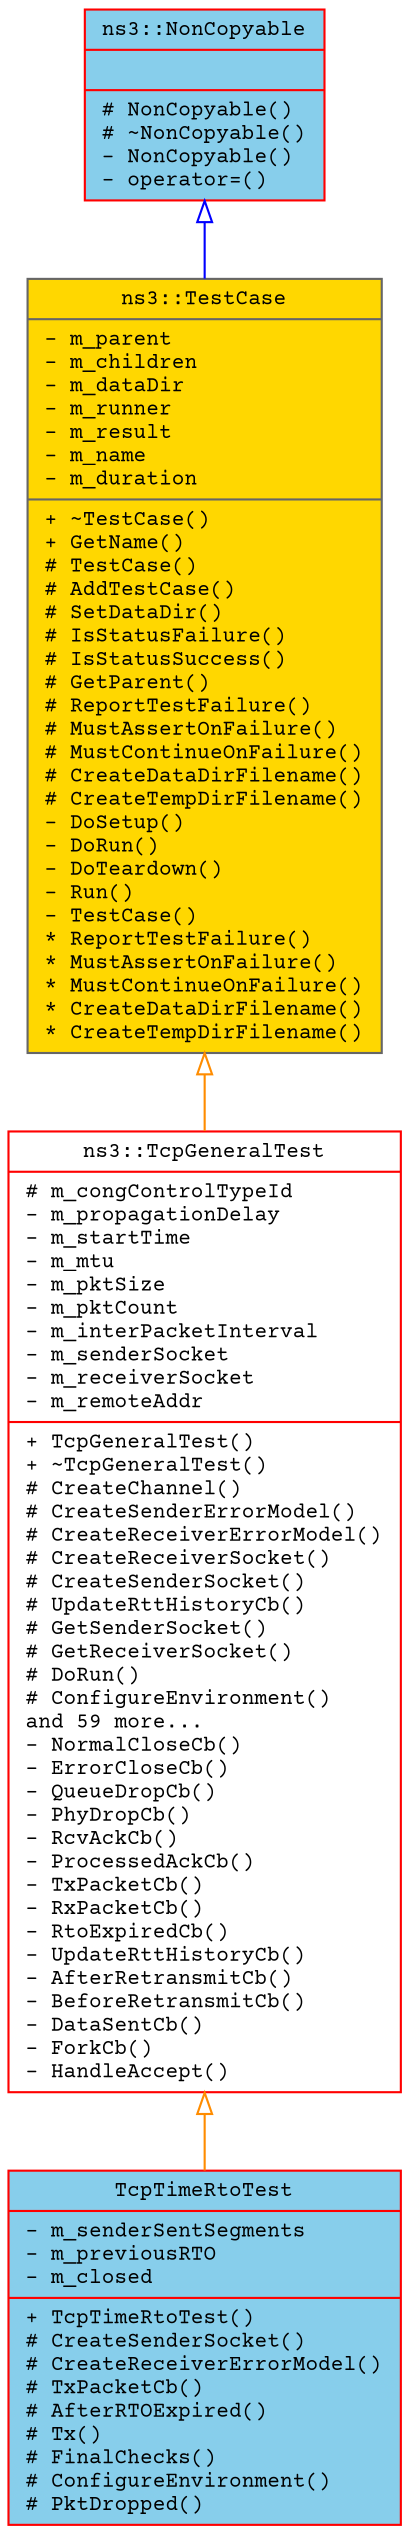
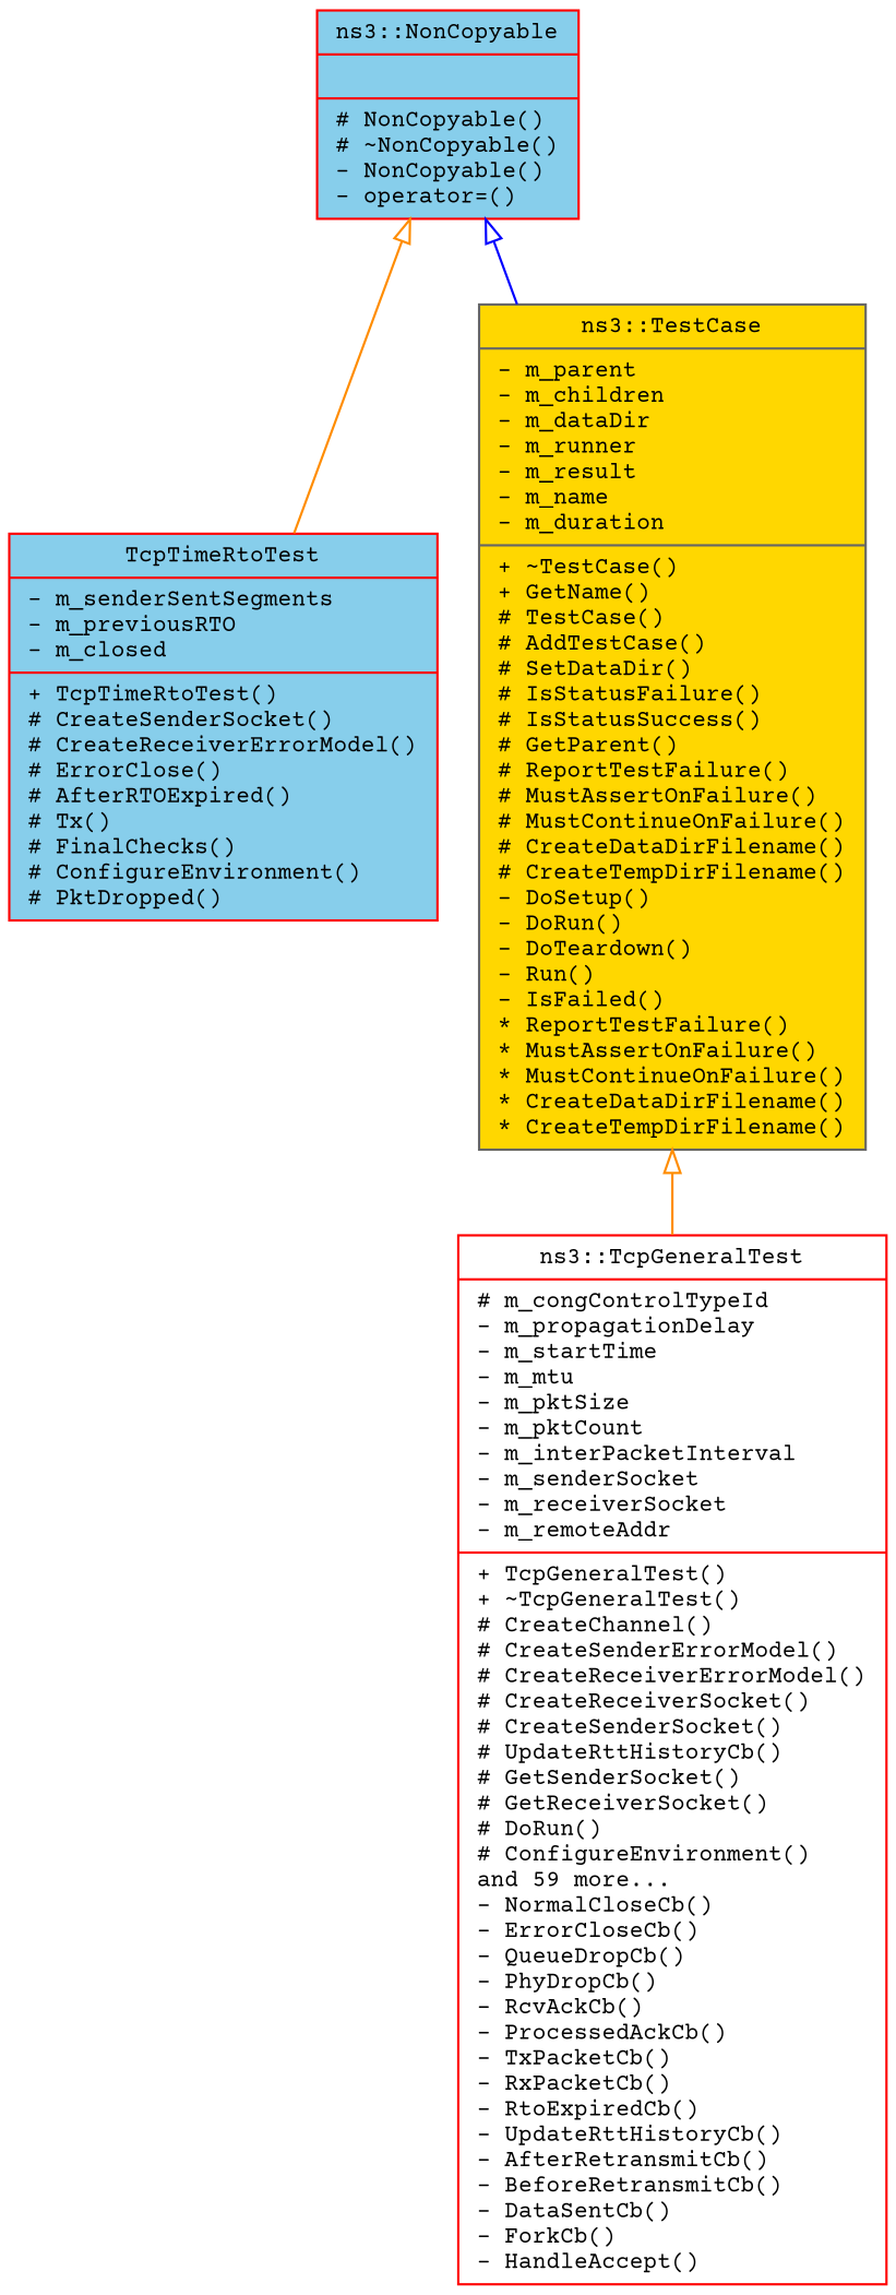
  digraph {
    fontname="Courier Prime"
    node [color=red fillcolor=skyblue fontname="Courier Prime" fontsize=10 shape=record style=filled]
    edge [arrowtail=onormal color=darkorange dir=back fontname="Courier Prime" fontsize=10 labelfontname=Helvetica labelfontsize=10 style=solid]
-   n1 [fontcolor=black height=0.2 label="{TcpTimeRtoTest\n|- m_senderSentSegments\l- m_previousRTO\l- m_closed\l|+ TcpTimeRtoTest()\l# CreateSenderSocket()\l# CreateReceiverErrorModel()\l# TxPacketCb()\l# AfterRTOExpired()\l# Tx()\l# FinalChecks()\l# ConfigureEnvironment()\l# PktDropped()\l}" width=0.4]
+   n1 [fontcolor=black height=0.2 label="{TcpTimeRtoTest\n|- m_senderSentSegments\l- m_previousRTO\l- m_closed\l|+ TcpTimeRtoTest()\l# CreateSenderSocket()\l# CreateReceiverErrorModel()\l# ErrorClose()\l# AfterRTOExpired()\l# Tx()\l# FinalChecks()\l# ConfigureEnvironment()\l# PktDropped()\l}" width=0.4]
    n2 [fillcolor=white height=0.2 label="{ns3::TcpGeneralTest\n|# m_congControlTypeId\l- m_propagationDelay\l- m_startTime\l- m_mtu\l- m_pktSize\l- m_pktCount\l- m_interPacketInterval\l- m_senderSocket\l- m_receiverSocket\l- m_remoteAddr\l|+ TcpGeneralTest()\l+ ~TcpGeneralTest()\l# CreateChannel()\l# CreateSenderErrorModel()\l# CreateReceiverErrorModel()\l# CreateReceiverSocket()\l# CreateSenderSocket()\l# UpdateRttHistoryCb()\l# GetSenderSocket()\l# GetReceiverSocket()\l# DoRun()\l# ConfigureEnvironment()\land 59 more...\l- NormalCloseCb()\l- ErrorCloseCb()\l- QueueDropCb()\l- PhyDropCb()\l- RcvAckCb()\l- ProcessedAckCb()\l- TxPacketCb()\l- RxPacketCb()\l- RtoExpiredCb()\l- UpdateRttHistoryCb()\l- AfterRetransmitCb()\l- BeforeRetransmitCb()\l- DataSentCb()\l- ForkCb()\l- HandleAccept()\l}" width=0.4]
-   n3 [color=gray40 fillcolor=gold height=0.2 label="{ns3::TestCase\n|- m_parent\l- m_children\l- m_dataDir\l- m_runner\l- m_result\l- m_name\l- m_duration\l|+ ~TestCase()\l+ GetName()\l# TestCase()\l# AddTestCase()\l# SetDataDir()\l# IsStatusFailure()\l# IsStatusSuccess()\l# GetParent()\l# ReportTestFailure()\l# MustAssertOnFailure()\l# MustContinueOnFailure()\l# CreateDataDirFilename()\l# CreateTempDirFilename()\l- DoSetup()\l- DoRun()\l- DoTeardown()\l- Run()\l- TestCase()\l* ReportTestFailure()\l* MustAssertOnFailure()\l* MustContinueOnFailure()\l* CreateDataDirFilename()\l* CreateTempDirFilename()\l}" width=0.4]
+   n3 [color=gray40 fillcolor=gold height=0.2 label="{ns3::TestCase\n|- m_parent\l- m_children\l- m_dataDir\l- m_runner\l- m_result\l- m_name\l- m_duration\l|+ ~TestCase()\l+ GetName()\l# TestCase()\l# AddTestCase()\l# SetDataDir()\l# IsStatusFailure()\l# IsStatusSuccess()\l# GetParent()\l# ReportTestFailure()\l# MustAssertOnFailure()\l# MustContinueOnFailure()\l# CreateDataDirFilename()\l# CreateTempDirFilename()\l- DoSetup()\l- DoRun()\l- DoTeardown()\l- Run()\l- IsFailed()\l* ReportTestFailure()\l* MustAssertOnFailure()\l* MustContinueOnFailure()\l* CreateDataDirFilename()\l* CreateTempDirFilename()\l}" width=0.4]
    n4 [height=0.2 label="{ns3::NonCopyable\n||# NonCopyable()\l# ~NonCopyable()\l- NonCopyable()\l- operator=()\l}" width=0.4]
-   n2 -> n1
+   n4 -> n1
    n3 -> n2
    n4 -> n3 [color=blue]
  }
